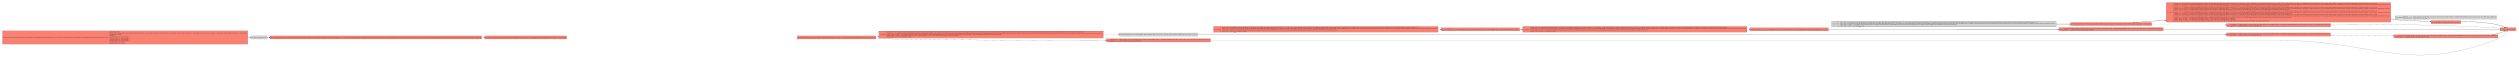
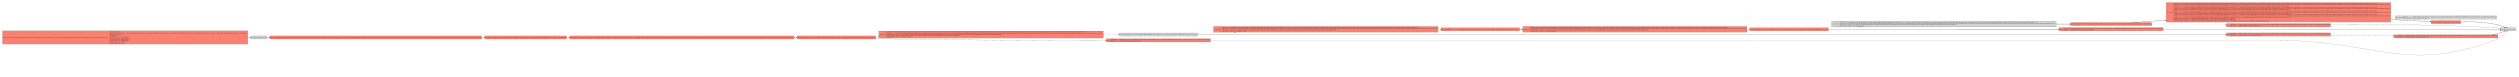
  digraph {
    fontname="IBM Plex Sans"
    rankdir=LR
    node [fillcolor=salmon fontname="IBM Plex Sans" shape=record style=filled]
    edge [fontname="IBM Plex Sans" style=bold]
    n1 [fillcolor=lightgrey label="{24\:\ ?|MTH_ENTER_BLOCK\l}"]
    n2 [label="{26\:\ 0x0000|0x0000: IGET  (r0 I:androidx.vectordrawable.graphics.drawable.VectorDrawableCompat$VectorDrawableCompatState) = (r7 I:androidx.vectordrawable.graphics.drawable.VectorDrawableCompat) androidx.vectordrawable.graphics.drawable.VectorDrawableCompat.mVectorState androidx.vectordrawable.graphics.drawable.VectorDrawableCompat$VectorDrawableCompatState  (LINE:618)\l}"]
    n3 [label="{27\:\ 0x0002|0x0002: IF  (r0 I:??[int, boolean, OBJECT, ARRAY, byte, short, char]) == (0 ??[int, boolean, OBJECT, ARRAY, byte, short, char])  \-\> B:41:0x0053 \l}"]
+   n4 [label="{28\:\ 0x0004|0x0004: IGET  (r0 I:androidx.vectordrawable.graphics.drawable.VectorDrawableCompat$VPathRenderer) = (r0 I:androidx.vectordrawable.graphics.drawable.VectorDrawableCompat$VectorDrawableCompatState) androidx.vectordrawable.graphics.drawable.VectorDrawableCompat.VectorDrawableCompatState.mVPathRenderer androidx.vectordrawable.graphics.drawable.VectorDrawableCompat$VPathRenderer \l}"]
    n5 [label="{29\:\ 0x0006|0x0006: IF  (r0 I:??[int, boolean, OBJECT, ARRAY, byte, short, char]) == (0 ??[int, boolean, OBJECT, ARRAY, byte, short, char])  \-\> B:43:? \l}"]
    n6 [fillcolor=lightgrey label="{41\:\ 0x0053|RETURN\lORIG_RETURN\l|0x0053: CONST  (r0 I:??[int, float, short, byte, char] A[D('intrinsicWidth' float)]) = (1065353216(0x3f800000, float:1.0) ??[int, float, short, byte, char])  (LINE:623)\l0x0055: RETURN  (r0 I:float) \l}"]
-   n7 [label="{25\:\ ?|MTH_EXIT_BLOCK\l}"]
+   n7 [fillcolor=lightgrey label="{25\:\ ?|MTH_EXIT_BLOCK\l}"]
    n8 [label="{30\:\ 0x0008|0x0008: IGET  (r0 I:androidx.vectordrawable.graphics.drawable.VectorDrawableCompat$VectorDrawableCompatState) = (r7 I:androidx.vectordrawable.graphics.drawable.VectorDrawableCompat) androidx.vectordrawable.graphics.drawable.VectorDrawableCompat.mVectorState androidx.vectordrawable.graphics.drawable.VectorDrawableCompat$VectorDrawableCompatState \l0x000a: IGET  (r0 I:androidx.vectordrawable.graphics.drawable.VectorDrawableCompat$VPathRenderer) = (r0 I:androidx.vectordrawable.graphics.drawable.VectorDrawableCompat$VectorDrawableCompatState) androidx.vectordrawable.graphics.drawable.VectorDrawableCompat.VectorDrawableCompatState.mVPathRenderer androidx.vectordrawable.graphics.drawable.VectorDrawableCompat$VPathRenderer \l0x000c: IGET  (r0 I:float) = (r0 I:androidx.vectordrawable.graphics.drawable.VectorDrawableCompat$VPathRenderer) androidx.vectordrawable.graphics.drawable.VectorDrawableCompat.VPathRenderer.mBaseWidth float \l0x000e: CONST  (r1 I:??[int, float, boolean, short, byte, char, OBJECT, ARRAY]) = (0 ??[int, float, boolean, short, byte, char, OBJECT, ARRAY]) \l0x000f: CMP_L  (r0 I:int) = (r0 I:float), (r1 I:float) \l}"]
    n9 [label="{43\:\ ?|SYNTHETIC\lRETURN\l|0x0053: CONST  (r0 I:??[int, float, short, byte, char] A[D('intrinsicWidth' float)]) = (1065353216(0x3f800000, float:1.0) ??[int, float, short, byte, char]) A[SYNTHETIC] (LINE:623)\l0x0055: RETURN  (r0 I:float) A[SYNTHETIC]\l}"]
    n10 [fillcolor=lightgrey label="{31\:\ 0x0011|0x0011: IF  (r0 I:??[int, boolean, OBJECT, ARRAY, byte, short, char]) == (0 ??[int, boolean, OBJECT, ARRAY, byte, short, char])  \-\> B:44:? \l}"]
    n11 [label="{32\:\ 0x0013|0x0013: IGET  (r0 I:androidx.vectordrawable.graphics.drawable.VectorDrawableCompat$VectorDrawableCompatState) = (r7 I:androidx.vectordrawable.graphics.drawable.VectorDrawableCompat) androidx.vectordrawable.graphics.drawable.VectorDrawableCompat.mVectorState androidx.vectordrawable.graphics.drawable.VectorDrawableCompat$VectorDrawableCompatState \l0x0015: IGET  (r0 I:androidx.vectordrawable.graphics.drawable.VectorDrawableCompat$VPathRenderer) = (r0 I:androidx.vectordrawable.graphics.drawable.VectorDrawableCompat$VectorDrawableCompatState) androidx.vectordrawable.graphics.drawable.VectorDrawableCompat.VectorDrawableCompatState.mVPathRenderer androidx.vectordrawable.graphics.drawable.VectorDrawableCompat$VPathRenderer \l0x0017: IGET  (r0 I:float) = (r0 I:androidx.vectordrawable.graphics.drawable.VectorDrawableCompat$VPathRenderer) androidx.vectordrawable.graphics.drawable.VectorDrawableCompat.VPathRenderer.mBaseHeight float \l0x0019: CMP_L  (r0 I:int) = (r0 I:float), (r1 I:float) \l}"]
    n12 [label="{44\:\ ?|SYNTHETIC\lRETURN\l|0x0053: CONST  (r0 I:??[int, float, short, byte, char] A[D('intrinsicWidth' float)]) = (1065353216(0x3f800000, float:1.0) ??[int, float, short, byte, char]) A[SYNTHETIC] (LINE:623)\l0x0055: RETURN  (r0 I:float) A[SYNTHETIC]\l}"]
    n13 [label="{33\:\ 0x001b|0x001b: IF  (r0 I:??[int, boolean, OBJECT, ARRAY, byte, short, char]) == (0 ??[int, boolean, OBJECT, ARRAY, byte, short, char])  \-\> B:45:? \l}"]
    n14 [label="{45\:\ ?|SYNTHETIC\lRETURN\l|0x0053: CONST  (r0 I:??[int, float, short, byte, char] A[D('intrinsicWidth' float)]) = (1065353216(0x3f800000, float:1.0) ??[int, float, short, byte, char]) A[SYNTHETIC] (LINE:623)\l0x0055: RETURN  (r0 I:float) A[SYNTHETIC]\l}"]
    n15 [label="{34\:\ 0x001d|0x001d: IGET  (r0 I:androidx.vectordrawable.graphics.drawable.VectorDrawableCompat$VectorDrawableCompatState) = (r7 I:androidx.vectordrawable.graphics.drawable.VectorDrawableCompat) androidx.vectordrawable.graphics.drawable.VectorDrawableCompat.mVectorState androidx.vectordrawable.graphics.drawable.VectorDrawableCompat$VectorDrawableCompatState \l0x001f: IGET  (r0 I:androidx.vectordrawable.graphics.drawable.VectorDrawableCompat$VPathRenderer) = (r0 I:androidx.vectordrawable.graphics.drawable.VectorDrawableCompat$VectorDrawableCompatState) androidx.vectordrawable.graphics.drawable.VectorDrawableCompat.VectorDrawableCompatState.mVPathRenderer androidx.vectordrawable.graphics.drawable.VectorDrawableCompat$VPathRenderer \l0x0021: IGET  (r0 I:float) = (r0 I:androidx.vectordrawable.graphics.drawable.VectorDrawableCompat$VPathRenderer) androidx.vectordrawable.graphics.drawable.VectorDrawableCompat.VPathRenderer.mViewportHeight float \l0x0023: CMP_L  (r0 I:int) = (r0 I:float), (r1 I:float) \l}"]
    n16 [label="{35\:\ 0x0025|0x0025: IF  (r0 I:??[int, boolean, OBJECT, ARRAY, byte, short, char]) == (0 ??[int, boolean, OBJECT, ARRAY, byte, short, char])  \-\> B:46:? \l}"]
    n17 [fillcolor=lightgrey label="{36\:\ 0x0027|0x0027: IGET  (r0 I:androidx.vectordrawable.graphics.drawable.VectorDrawableCompat$VectorDrawableCompatState) = (r7 I:androidx.vectordrawable.graphics.drawable.VectorDrawableCompat) androidx.vectordrawable.graphics.drawable.VectorDrawableCompat.mVectorState androidx.vectordrawable.graphics.drawable.VectorDrawableCompat$VectorDrawableCompatState \l0x0029: IGET  (r0 I:androidx.vectordrawable.graphics.drawable.VectorDrawableCompat$VPathRenderer) = (r0 I:androidx.vectordrawable.graphics.drawable.VectorDrawableCompat$VectorDrawableCompatState) androidx.vectordrawable.graphics.drawable.VectorDrawableCompat.VectorDrawableCompatState.mVPathRenderer androidx.vectordrawable.graphics.drawable.VectorDrawableCompat$VPathRenderer \l0x002b: IGET  (r0 I:float) = (r0 I:androidx.vectordrawable.graphics.drawable.VectorDrawableCompat$VPathRenderer) androidx.vectordrawable.graphics.drawable.VectorDrawableCompat.VPathRenderer.mViewportWidth float \l0x002d: CMP_L  (r0 I:int) = (r0 I:float), (r1 I:float) \l}"]
    n18 [label="{46\:\ ?|SYNTHETIC\lRETURN\l|0x0053: CONST  (r0 I:??[int, float, short, byte, char] A[D('intrinsicWidth' float)]) = (1065353216(0x3f800000, float:1.0) ??[int, float, short, byte, char]) A[SYNTHETIC] (LINE:623)\l0x0055: RETURN  (r0 I:float) A[SYNTHETIC]\l}"]
    n19 [label="{37\:\ 0x002f|0x002f: IF  (r0 I:??[int, boolean, OBJECT, ARRAY, byte, short, char]) != (0 ??[int, boolean, OBJECT, ARRAY, byte, short, char])  \-\> B:39:0x0032 \l}"]
    n20 [label="{39\:\ 0x0032|0x0032: IGET  (r0 I:androidx.vectordrawable.graphics.drawable.VectorDrawableCompat$VectorDrawableCompatState) = (r7 I:androidx.vectordrawable.graphics.drawable.VectorDrawableCompat) androidx.vectordrawable.graphics.drawable.VectorDrawableCompat.mVectorState androidx.vectordrawable.graphics.drawable.VectorDrawableCompat$VectorDrawableCompatState  (LINE:625)\l0x0034: IGET  (r0 I:androidx.vectordrawable.graphics.drawable.VectorDrawableCompat$VPathRenderer) = (r0 I:androidx.vectordrawable.graphics.drawable.VectorDrawableCompat$VectorDrawableCompatState) androidx.vectordrawable.graphics.drawable.VectorDrawableCompat.VectorDrawableCompatState.mVPathRenderer androidx.vectordrawable.graphics.drawable.VectorDrawableCompat$VPathRenderer \l0x0036: IGET  (r0 I:float) = (r0 I:androidx.vectordrawable.graphics.drawable.VectorDrawableCompat$VPathRenderer) androidx.vectordrawable.graphics.drawable.VectorDrawableCompat.VPathRenderer.mBaseWidth float \l0x0038: IGET  (r1 I:androidx.vectordrawable.graphics.drawable.VectorDrawableCompat$VectorDrawableCompatState) = (r7 I:androidx.vectordrawable.graphics.drawable.VectorDrawableCompat) androidx.vectordrawable.graphics.drawable.VectorDrawableCompat.mVectorState androidx.vectordrawable.graphics.drawable.VectorDrawableCompat$VectorDrawableCompatState  (LINE:626)\l0x003a: IGET  (r1 I:androidx.vectordrawable.graphics.drawable.VectorDrawableCompat$VPathRenderer) = (r1 I:androidx.vectordrawable.graphics.drawable.VectorDrawableCompat$VectorDrawableCompatState) androidx.vectordrawable.graphics.drawable.VectorDrawableCompat.VectorDrawableCompatState.mVPathRenderer androidx.vectordrawable.graphics.drawable.VectorDrawableCompat$VPathRenderer \l0x003c: IGET  (r1 I:float) = (r1 I:androidx.vectordrawable.graphics.drawable.VectorDrawableCompat$VPathRenderer) androidx.vectordrawable.graphics.drawable.VectorDrawableCompat.VPathRenderer.mBaseHeight float \l0x003e: IGET  (r2 I:androidx.vectordrawable.graphics.drawable.VectorDrawableCompat$VectorDrawableCompatState) = (r7 I:androidx.vectordrawable.graphics.drawable.VectorDrawableCompat) androidx.vectordrawable.graphics.drawable.VectorDrawableCompat.mVectorState androidx.vectordrawable.graphics.drawable.VectorDrawableCompat$VectorDrawableCompatState  (LINE:627)\l0x0040: IGET  (r2 I:androidx.vectordrawable.graphics.drawable.VectorDrawableCompat$VPathRenderer) = (r2 I:androidx.vectordrawable.graphics.drawable.VectorDrawableCompat$VectorDrawableCompatState) androidx.vectordrawable.graphics.drawable.VectorDrawableCompat.VectorDrawableCompatState.mVPathRenderer androidx.vectordrawable.graphics.drawable.VectorDrawableCompat$VPathRenderer \l0x0042: IGET  (r2 I:float) = (r2 I:androidx.vectordrawable.graphics.drawable.VectorDrawableCompat$VPathRenderer) androidx.vectordrawable.graphics.drawable.VectorDrawableCompat.VPathRenderer.mViewportWidth float \l0x0044: IGET  (r3 I:androidx.vectordrawable.graphics.drawable.VectorDrawableCompat$VectorDrawableCompatState) = (r7 I:androidx.vectordrawable.graphics.drawable.VectorDrawableCompat) androidx.vectordrawable.graphics.drawable.VectorDrawableCompat.mVectorState androidx.vectordrawable.graphics.drawable.VectorDrawableCompat$VectorDrawableCompatState  (LINE:628)\l0x0046: IGET  (r3 I:androidx.vectordrawable.graphics.drawable.VectorDrawableCompat$VPathRenderer) = (r3 I:androidx.vectordrawable.graphics.drawable.VectorDrawableCompat$VectorDrawableCompatState) androidx.vectordrawable.graphics.drawable.VectorDrawableCompat.VectorDrawableCompatState.mVPathRenderer androidx.vectordrawable.graphics.drawable.VectorDrawableCompat$VPathRenderer \l0x0048: IGET  (r3 I:float) = (r3 I:androidx.vectordrawable.graphics.drawable.VectorDrawableCompat$VPathRenderer) androidx.vectordrawable.graphics.drawable.VectorDrawableCompat.VPathRenderer.mViewportHeight float \l0x004a: ARITH  (r4 I:float) = (r2 I:float A[D('viewportWidth' float)]) \/ (r0 I:float A[D('intrinsicWidth' float)])  (LINE:629)\l0x004c: ARITH  (r5 I:float) = (r3 I:float A[D('viewportHeight' float)]) \/ (r1 I:float A[D('intrinsicHeight' float)])  (LINE:630)\l0x004e: INVOKE  (r6 I:float) = (r4 I:float A[D('scaleX' float)]), (r5 I:float A[D('scaleY' float)]) type: STATIC call: java.lang.Math.min(float, float):float A[MD:(float, float):float (c)] (LINE:631)\l}"]
    n21 [label="{47\:\ ?|SYNTHETIC\lRETURN\l|0x0053: CONST  (r0 I:??[int, float, short, byte, char] A[D('intrinsicWidth' float)]) = (1065353216(0x3f800000, float:1.0) ??[int, float, short, byte, char]) A[SYNTHETIC] (LINE:623)\l0x0055: RETURN  (r0 I:float) A[SYNTHETIC]\l}"]
    n22 [label="{40\:\ 0x0052|RETURN\l|0x0052: RETURN  (r6 I:float) \l}"]
    n23 [label="{public float androidx.vectordrawable.graphics.drawable.VectorDrawableCompat.getPixelSize((r7 'this' I:androidx.vectordrawable.graphics.drawable.VectorDrawableCompat A[IMMUTABLE_TYPE, THIS]))  | USE_LINES_HINTS\lCROSS_EDGE: B:42:0x0055 \-\> B:25:?, CROSS_EDGE: B:35:0x0025 \-\> B:41:0x0053, CROSS_EDGE: B:33:0x001b \-\> B:41:0x0053, CROSS_EDGE: B:31:0x0011 \-\> B:41:0x0053, CROSS_EDGE: B:29:0x0006 \-\> B:41:0x0053, CROSS_EDGE: B:27:0x0002 \-\> B:41:0x0053\lINLINE_NOT_NEEDED\lDebug Info:\l  0x0038\-0x0053: r0 'intrinsicWidth' F\l  0x003e\-0x0053: r1 'intrinsicHeight' F\l  0x0044\-0x0053: r2 'viewportWidth' F\l  0x004a\-0x0053: r3 'viewportHeight' F\l  0x004c\-0x0053: r4 'scaleX' F\l  0x004e\-0x0053: r5 'scaleY' F\l}"]
    n1 -> n2
    n2 -> n3 [style=dotted]
+   n3 -> n4 [style=solid]
+   n4 -> n5
    n5 -> n8 [style=dotted]
    n5 -> n9 [style=solid]
    n6 -> n7 [style=dotted]
    n8 -> n10 [style=solid]
    n9 -> n7 [style=solid]
    n10 -> n11 [style=dotted]
    n10 -> n12
    n11 -> n13 [style=dotted]
    n12 -> n7 [style=dotted]
    n12 -> n14 [style=solid]
    n13 -> n15
    n14 -> n7
    n15 -> n16 [style=dotted]
    n16 -> n17 [style=dotted]
    n16 -> n18
    n17 -> n19
    n18 -> n7 [style=solid]
    n19 -> n20
    n19 -> n21 [style=dotted]
    n20 -> n22
    n21 -> n7 [style=solid]
    n22 -> n7
    n23 -> n1 [style=solid]
  }
